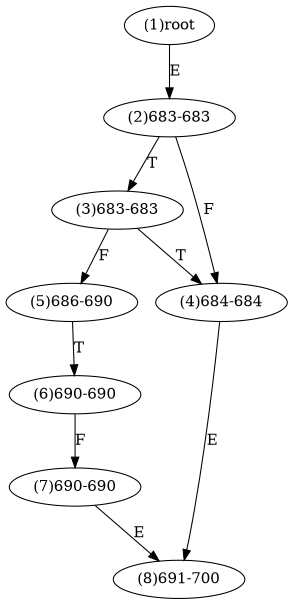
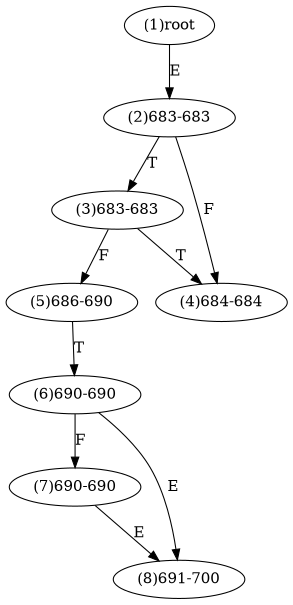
  digraph {
    n1 [label="(1)root"]
    n2 [label="(2)683-683"]
    n3 [label="(3)683-683"]
    n4 [label="(4)684-684"]
    n5 [label="(5)686-690"]
    n6 [label="(6)690-690"]
    n7 [label="(7)690-690"]
    n8 [label="(8)691-700"]
    n1 -> n2 [label=E]
    n2 -> n3 [label=T]
    n2 -> n4 [label=F]
    n3 -> n4 [label=T]
    n3 -> n5 [label=F]
    n5 -> n6 [label=T]
    n6 -> n7 [label=F]
-   n4 -> n8 [label=E]
+   n6 -> n8 [label=E]
    n7 -> n8 [label=E]
  }
